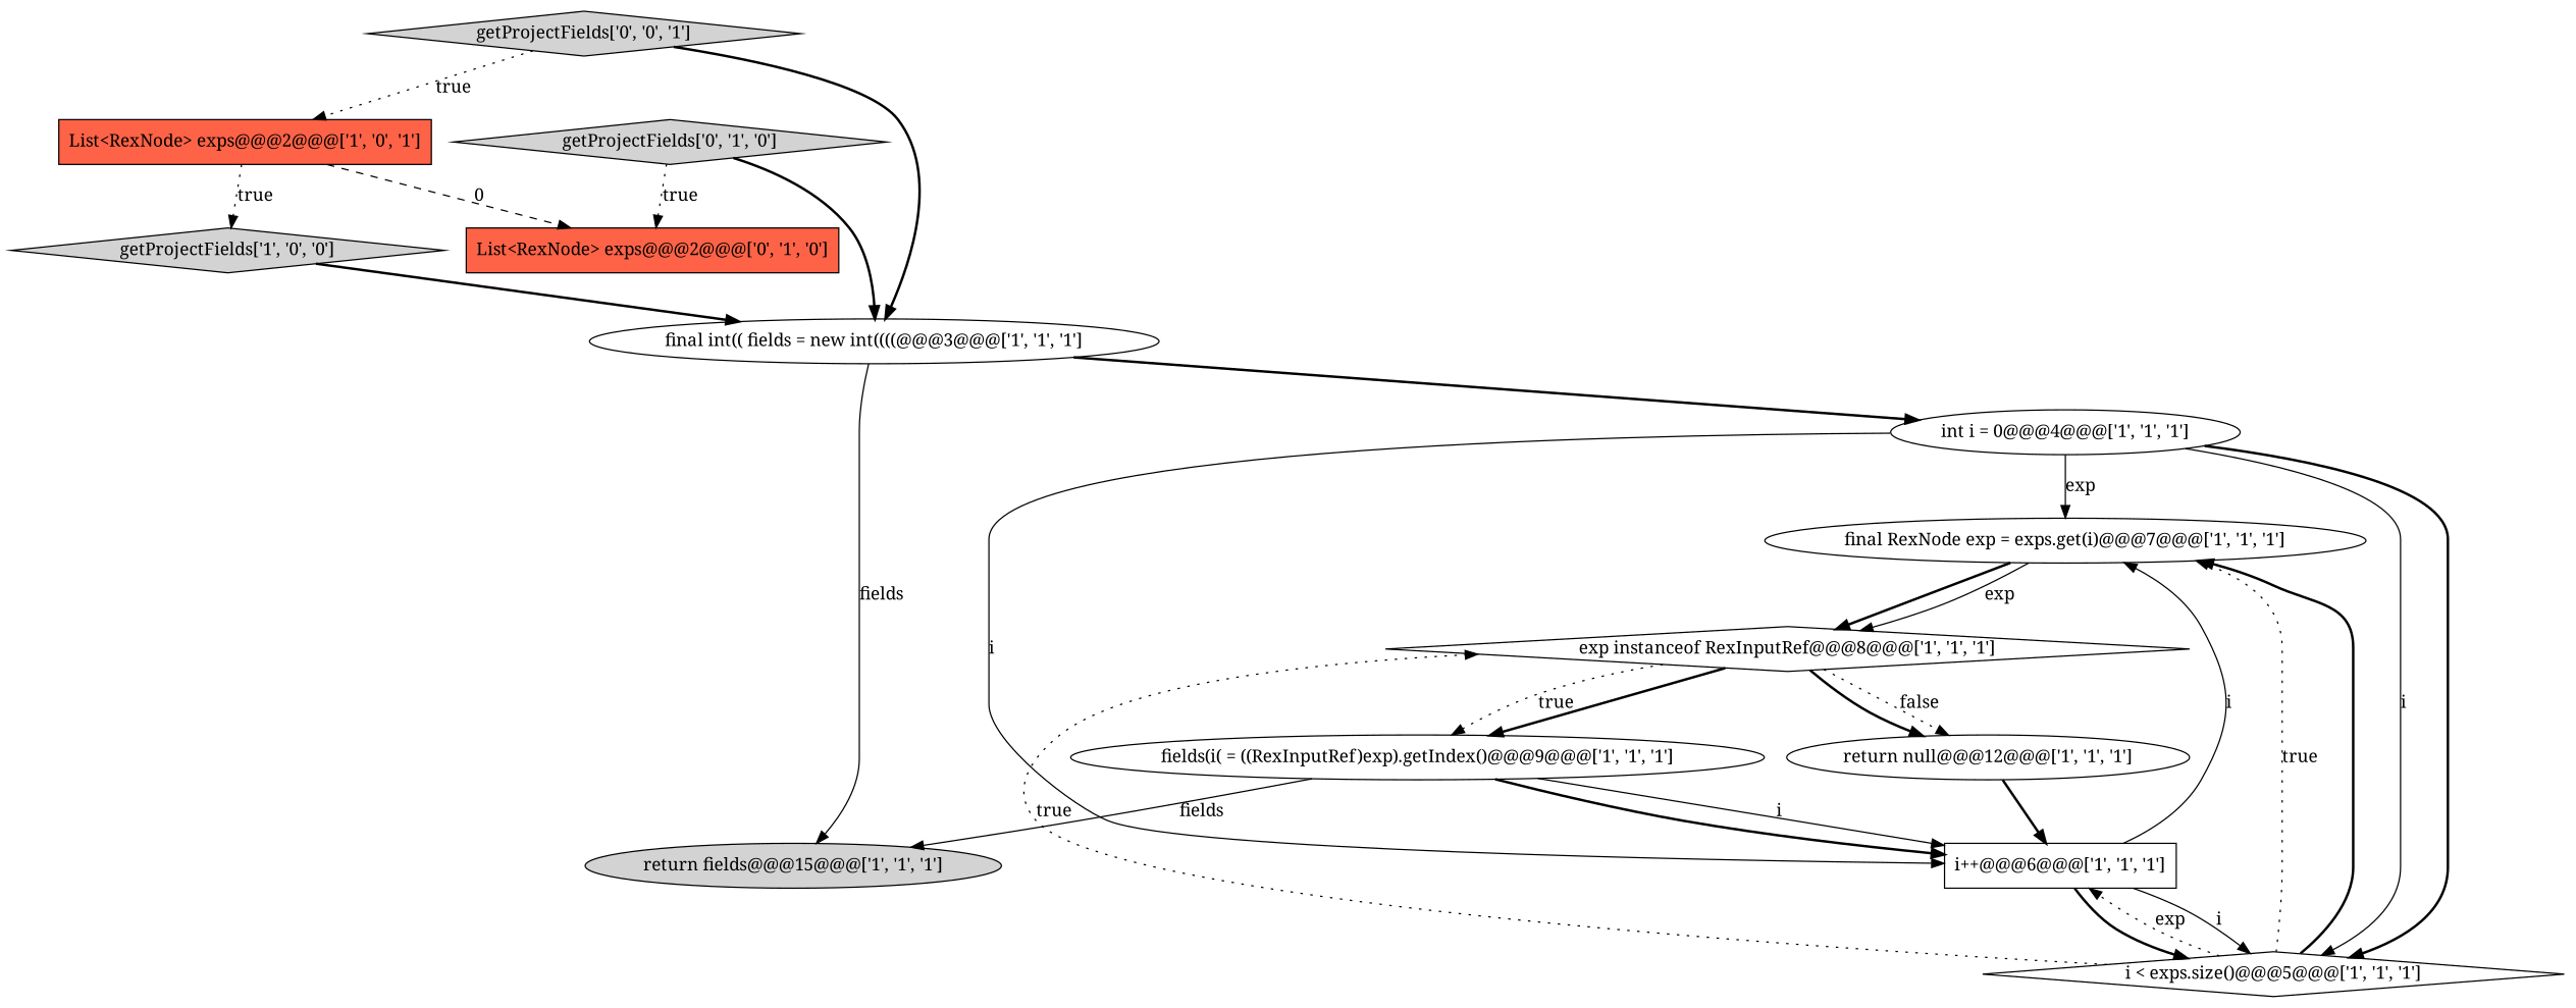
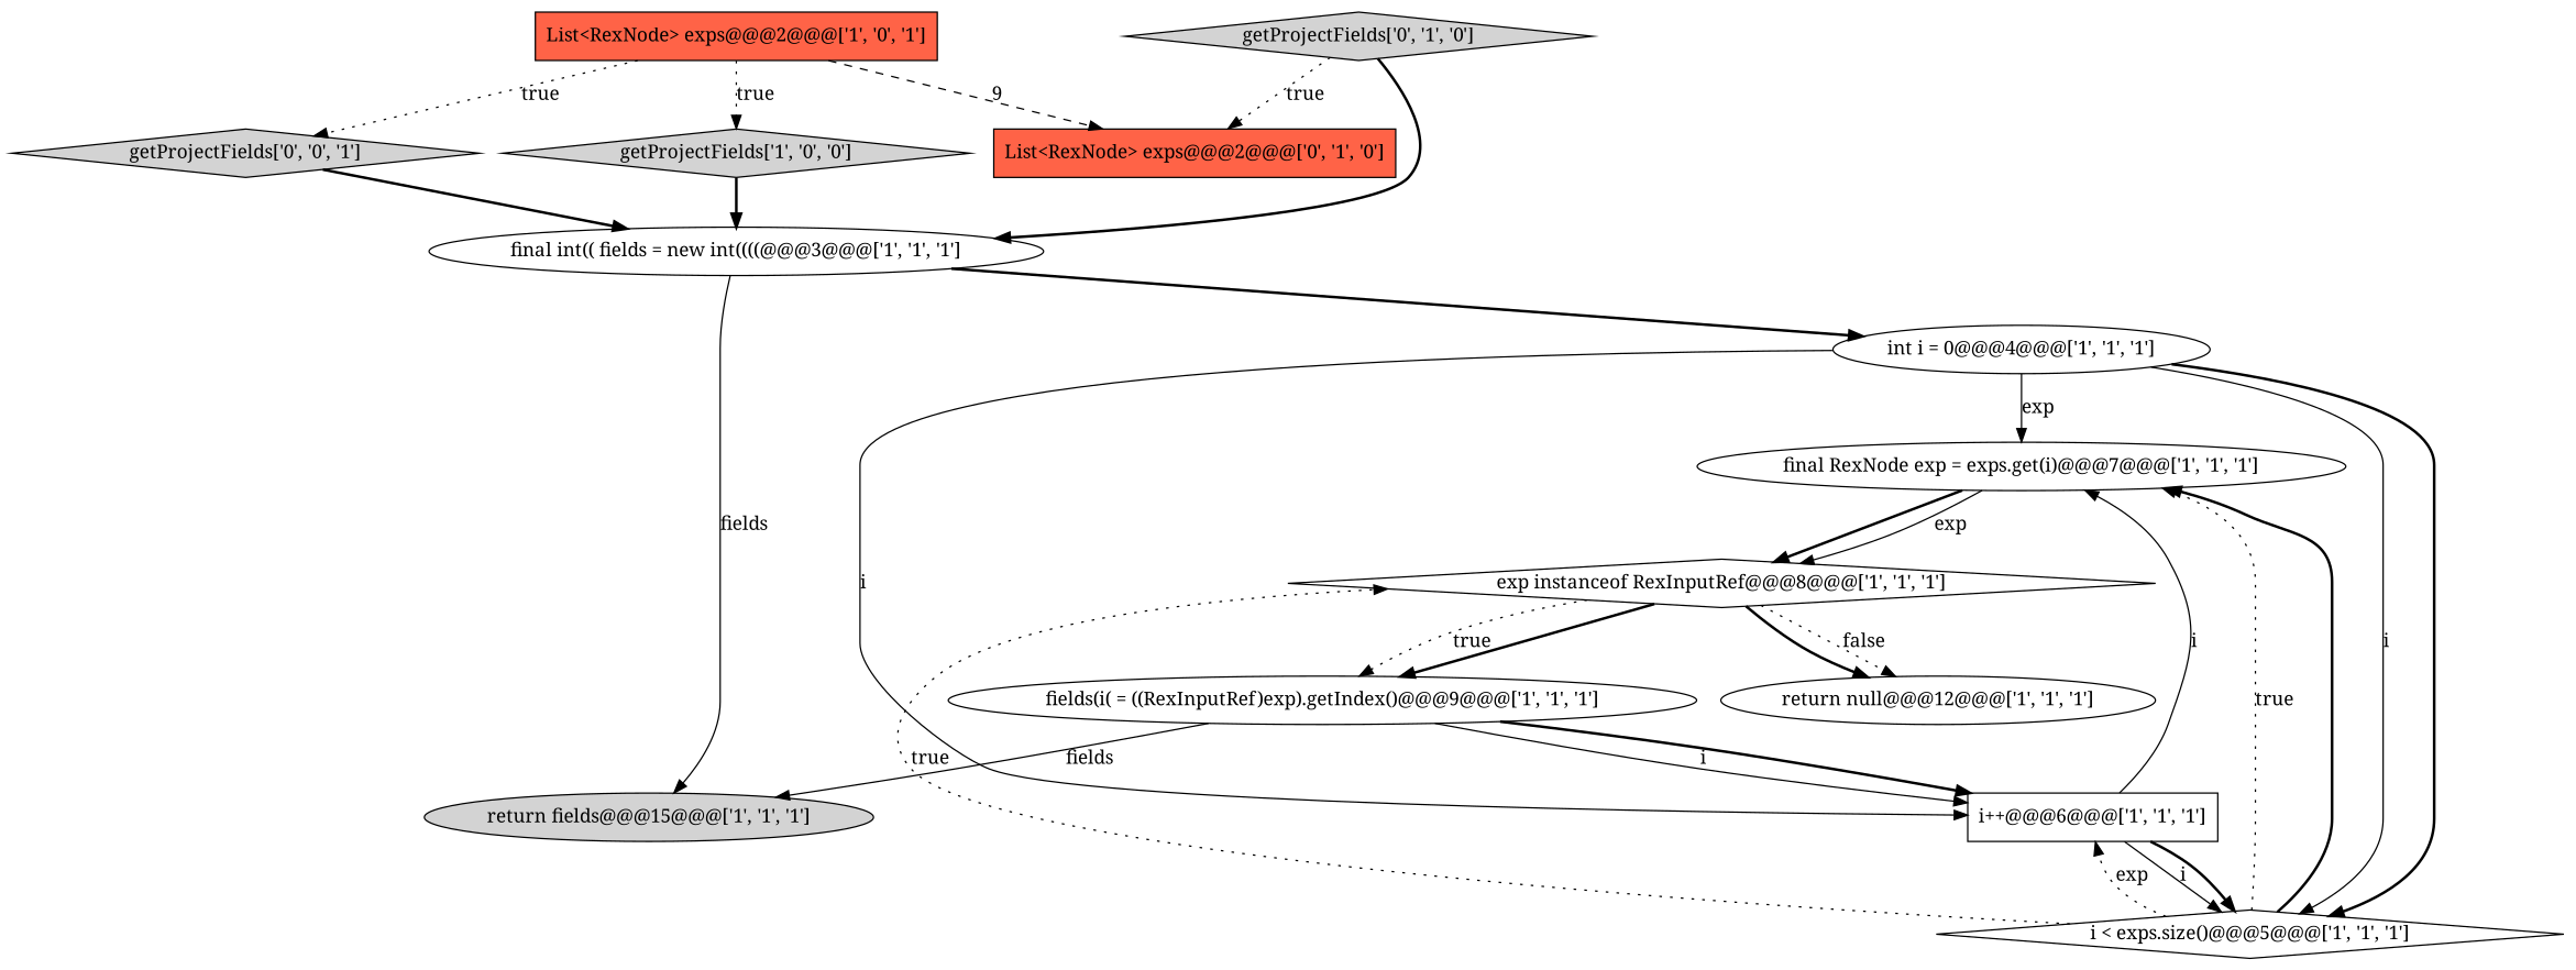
  digraph {
    fontname="Noto Serif"
    node [fillcolor=white fontname="Noto Serif" shape=ellipse style=filled]
    edge [fontname="Noto Serif" style=bold]
    n1 [label="final int(( fields = new int((((@@@3@@@['1', '1', '1']"]
    n2 [fillcolor=lightgray label="return fields@@@15@@@['1', '1', '1']"]
    n3 [label="int i = 0@@@4@@@['1', '1', '1']"]
    n4 [label="final RexNode exp = exps.get(i)@@@7@@@['1', '1', '1']"]
    n5 [label="i < exps.size()@@@5@@@['1', '1', '1']" shape=diamond]
    n6 [label="i++@@@6@@@['1', '1', '1']" shape=box]
    n7 [label="exp instanceof RexInputRef@@@8@@@['1', '1', '1']" shape=diamond]
    n8 [label="fields(i( = ((RexInputRef)exp).getIndex()@@@9@@@['1', '1', '1']"]
    n9 [label="return null@@@12@@@['1', '1', '1']"]
    n10 [fillcolor=tomato label="List<RexNode> exps@@@2@@@['0', '1', '0']" shape=box]
    n11 [fillcolor=lightgray label="getProjectFields['1', '0', '0']" shape=diamond]
    n12 [fillcolor=tomato label="List<RexNode> exps@@@2@@@['1', '0', '1']" shape=box]
    n13 [fillcolor=lightgray label="getProjectFields['0', '0', '1']" shape=diamond]
    n14 [fillcolor=lightgray label="getProjectFields['0', '1', '0']" shape=diamond]
    n1 -> n2 [label=fields style=solid]
    n1 -> n3
    n3 -> n4 [label=exp style=solid]
    n3 -> n5 [label=i style=solid]
    n3 -> n5
    n3 -> n6 [label=i style=solid]
    n4 -> n7
    n4 -> n7 [label=exp style=solid]
    n5 -> n4 [label=true style=dotted]
    n5 -> n4
    n5 -> n6 [label=exp style=dotted]
    n5 -> n7 [label=true style=dotted]
    n6 -> n4 [label=i style=solid]
    n6 -> n5
    n6 -> n5 [label=i style=solid]
    n7 -> n8
    n7 -> n8 [label=true style=dotted]
    n7 -> n9 [label=false style=dotted]
    n7 -> n9
    n8 -> n2 [label=fields style=solid]
    n8 -> n6
    n8 -> n6 [label=i style=solid]
-   n9 -> n6
    n11 -> n1
-   n12 -> n10 [label=0 style=dashed]
+   n12 -> n10 [label=9 style=dashed]
    n12 -> n11 [label=true style=dotted]
    n13 -> n1
-   n13 -> n12 [label=true style=dotted]
+   n12 -> n13 [label=true style=dotted]
    n14 -> n1
    n14 -> n10 [label=true style=dotted]
  }
